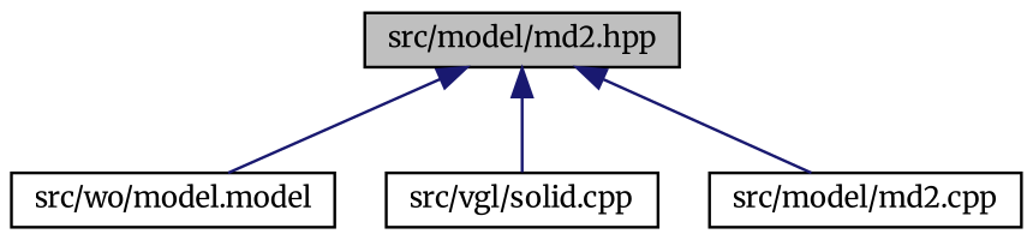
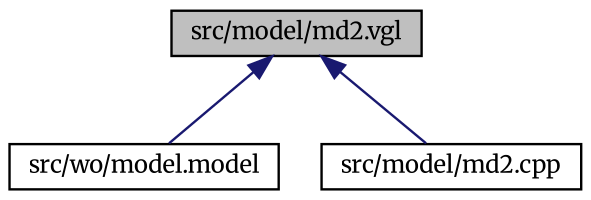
  digraph {
    fontname=Merriweather
    node [color=black fontname=Merriweather fontsize=10 shape=record]
    edge [color=midnightblue dir=back fontname=Merriweather fontsize=10 labelfontname=FreeSans labelfontsize=10 style=solid]
-   n1 [fillcolor=grey75 fontcolor=black height=0.2 label="src/model/md2.hpp" style=filled width=0.4]
+   n1 [fillcolor=grey75 fontcolor=black height=0.2 label="src/model/md2.vgl" style=filled width=0.4]
    n2 [height=0.2 label="src/wo/model.model" width=0.4]
-   n3 [height=0.2 label="src/vgl/solid.cpp" width=0.4]
    n4 [height=0.2 label="src/model/md2.cpp" width=0.4]
    n1 -> n2
-   n1 -> n3
    n1 -> n4
  }
